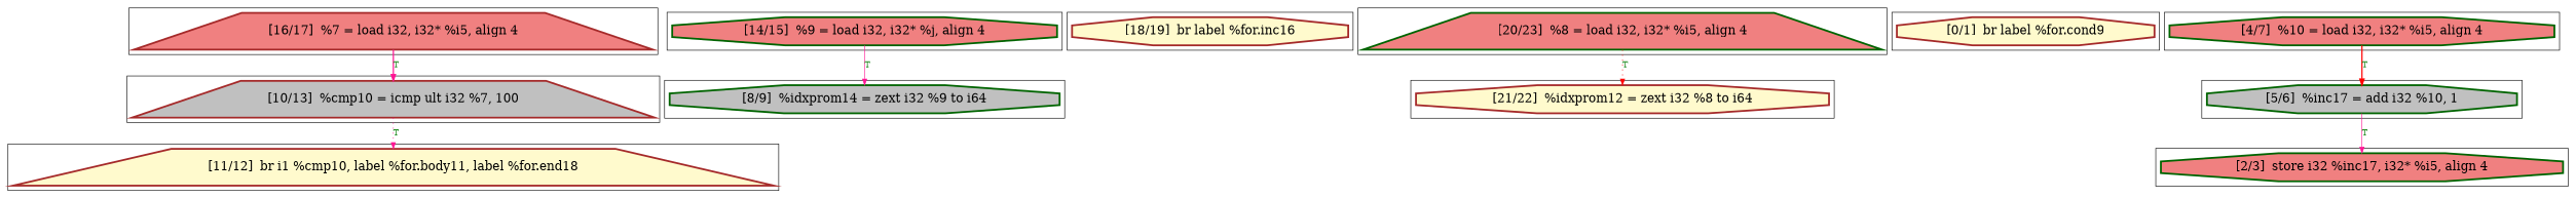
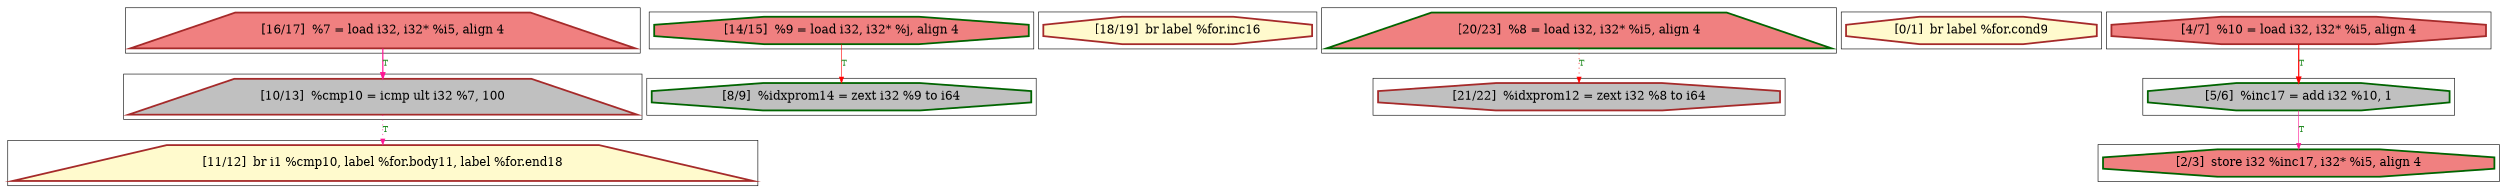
  digraph {
    node [color=brown fillcolor=lightcoral fontsize=20 penwidth=3.0 shape=octagon style=filled]
    edge [color=deeppink fontcolor=forestgreen style=dotted]
    n1 [fillcolor=grey label="[10/13]  %cmp10 = icmp ult i32 %7, 100" shape=trapezium]
    n2 [color=darkgreen label="[14/15]  %9 = load i32, i32* %j, align 4"]
    n3 [label="[16/17]  %7 = load i32, i32* %i5, align 4" shape=trapezium]
    n4 [fillcolor=lemonchiffon label="[18/19]  br label %for.inc16"]
    n5 [color=darkgreen label="[20/23]  %8 = load i32, i32* %i5, align 4" shape=trapezium]
-   n6 [fillcolor=lemonchiffon label="[21/22]  %idxprom12 = zext i32 %8 to i64"]
+   n6 [fillcolor=grey label="[21/22]  %idxprom12 = zext i32 %8 to i64"]
    n7 [fillcolor=lemonchiffon label="[0/1]  br label %for.cond9"]
    n8 [fillcolor=lemonchiffon label="[11/12]  br i1 %cmp10, label %for.body11, label %for.end18" shape=trapezium]
    n9 [color=darkgreen label="[2/3]  store i32 %inc17, i32* %i5, align 4"]
-   n10 [color=darkgreen label="[4/7]  %10 = load i32, i32* %i5, align 4"]
+   n10 [label="[4/7]  %10 = load i32, i32* %i5, align 4"]
    n11 [color=darkgreen fillcolor=grey label="[5/6]  %inc17 = add i32 %10, 1"]
    n12 [color=darkgreen fillcolor=grey label="[8/9]  %idxprom14 = zext i32 %9 to i64"]
    subgraph cluster_1 {
      n1
    }
    subgraph cluster_2 {
      n2
    }
    subgraph cluster_3 {
      n3
    }
    subgraph cluster_4 {
      n4
    }
    subgraph cluster_5 {
      n5
    }
    subgraph cluster_6 {
      n6
    }
    subgraph cluster_7 {
      n7
    }
    subgraph cluster_8 {
      n8
    }
    subgraph cluster_9 {
      n9
    }
    subgraph cluster_10 {
      n10
    }
    subgraph cluster_11 {
      n11
    }
    subgraph cluster_12 {
      n12
    }
    n1 -> n8 [label=T]
-   n2 -> n12 [label=T style=solid]
+   n2 -> n12 [color=red label=T style=solid]
    n3 -> n1 [label=T style=bold]
    n5 -> n6 [color=red label=T]
    n10 -> n11 [color=red label=T style=bold]
    n11 -> n9 [label=T style=solid]
  }
